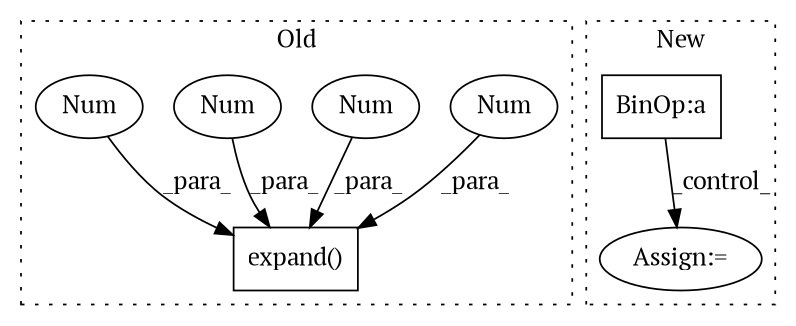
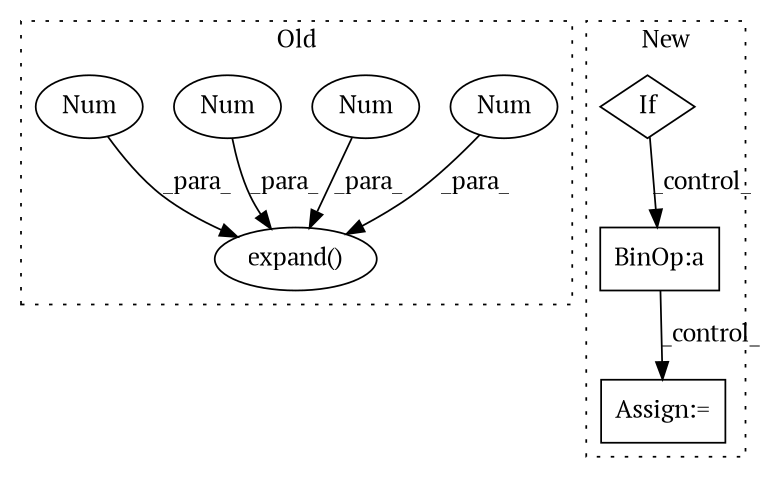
  digraph {
    fontname="PT Serif"
    node [a=76 fontname="PT Serif" l=1 shape=ellipse]
    edge [fontname="PT Serif"]
-   n1 [a=75 l="9,1" label="expand()" s="4197,4216" shape=box]
+   n1 [a=75 l="9,1" label="expand()" s="4197,4216"]
    n2 [label=Num s=4212]
    n3 [label=Num s=4209]
    n4 [label=Num s=4206]
    n5 [label=Num s=4215]
+   n6 [a=96 l="3,18" label=If s="5226,5249" shape=diamond]
    n7 [a=82 l=3 label="BinOp:a" s=5461 shape=box]
-   n8 [a=68 l=3 label="Assign:=" s=5273]
+   n8 [a=68 l=3 label="Assign:=" s=5273 shape=box]
    subgraph cluster_1 {
      label=Old
      style=dotted
      n1
      n2
      n3
      n4
      n5
    }
    subgraph cluster_2 {
      label=New
      style=dotted
+     n6
      n7
      n8
    }
    n2 -> n1 [label=_para_]
    n3 -> n1 [label=_para_]
    n4 -> n1 [label=_para_]
    n5 -> n1 [label=_para_]
+   n6 -> n7 [label=_control_]
    n7 -> n8 [label=_control_]
  }
